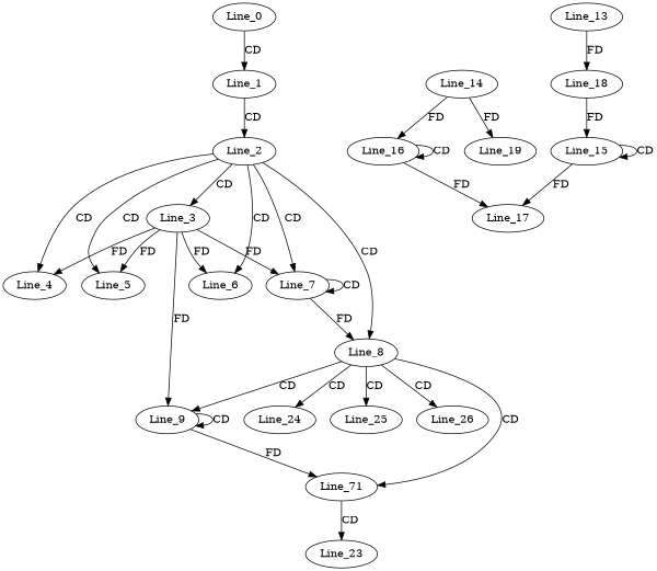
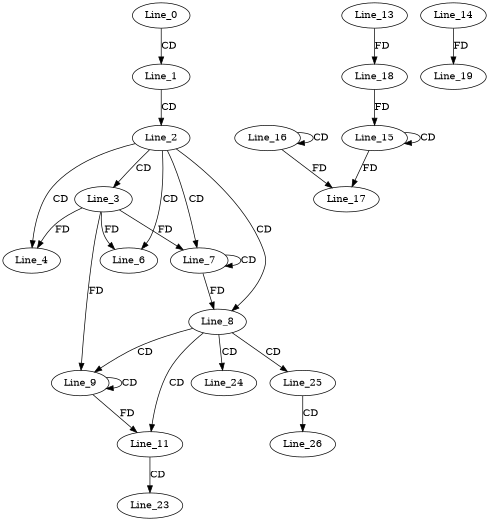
  digraph {
    Line_0
    Line_1
    Line_2
    Line_3
    Line_4
-   Line_5
    Line_6
    Line_7
    Line_8
    Line_9
-   Line_11 [label=Line_71]
+   Line_11
    Line_24
    Line_25
    Line_26
    Line_23
    Line_15
    Line_17
    Line_13
    Line_18
    Line_16
    Line_14
    Line_19
    Line_0 -> Line_1 [label=CD]
    Line_1 -> Line_2 [label=CD]
    Line_2 -> Line_3 [label=CD]
    Line_2 -> Line_4 [label=CD]
-   Line_2 -> Line_5 [label=CD]
    Line_2 -> Line_6 [label=CD]
    Line_2 -> Line_7 [label=CD]
    Line_2 -> Line_8 [label=CD]
    Line_3 -> Line_4 [label=FD]
-   Line_3 -> Line_5 [label=FD]
    Line_3 -> Line_6 [label=FD]
    Line_3 -> Line_7 [label=FD]
    Line_3 -> Line_9 [label=FD]
    Line_7 -> Line_7 [label=CD]
    Line_7 -> Line_8 [label=FD]
    Line_8 -> Line_9 [label=CD]
    Line_8 -> Line_11 [label=CD]
    Line_8 -> Line_24 [label=CD]
    Line_8 -> Line_25 [label=CD]
-   Line_8 -> Line_26 [label=CD]
+   Line_25 -> Line_26 [label=CD]
    Line_9 -> Line_9 [label=CD]
    Line_9 -> Line_11 [label=FD]
    Line_11 -> Line_23 [label=CD]
    Line_15 -> Line_15 [label=CD]
    Line_15 -> Line_17 [label=FD]
    Line_13 -> Line_18 [label=FD]
    Line_18 -> Line_15 [label=FD]
    Line_16 -> Line_17 [label=FD]
    Line_16 -> Line_16 [label=CD]
-   Line_14 -> Line_16 [label=FD]
    Line_14 -> Line_19 [label=FD]
  }
